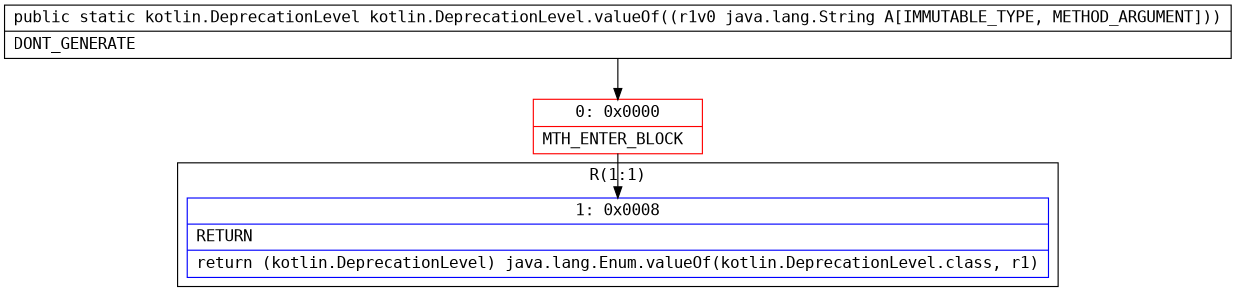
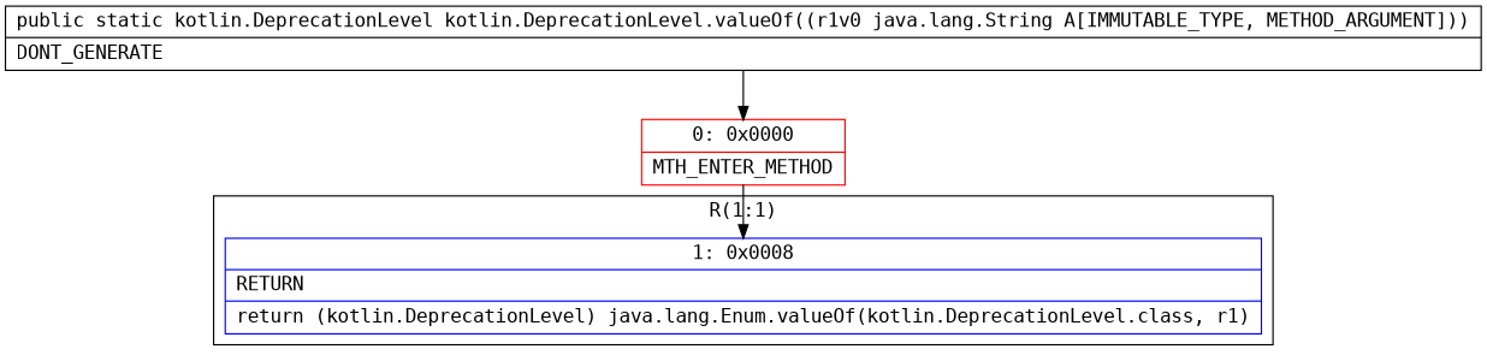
  digraph {
    fontname="DejaVu Sans Mono"
    node [shape=record fontname="DejaVu Sans Mono"]
    edge [fontname="DejaVu Sans Mono"]
    n1 [color=blue label="{1\:\ 0x0008|RETURN\l|return (kotlin.DeprecationLevel) java.lang.Enum.valueOf(kotlin.DeprecationLevel.class, r1)\l}"]
-   n2 [color=red label="{0\:\ 0x0000|MTH_ENTER_BLOCK\l}"]
+   n2 [color=red label="{0\:\ 0x0000|MTH_ENTER_METHOD\l}"]
    n3 [label="{public static kotlin.DeprecationLevel kotlin.DeprecationLevel.valueOf((r1v0 java.lang.String A[IMMUTABLE_TYPE, METHOD_ARGUMENT]))  | DONT_GENERATE\l}"]
    subgraph cluster_1 {
      label="R(1:1)"
      n1
    }
    n2 -> n1
    n3 -> n2
  }
